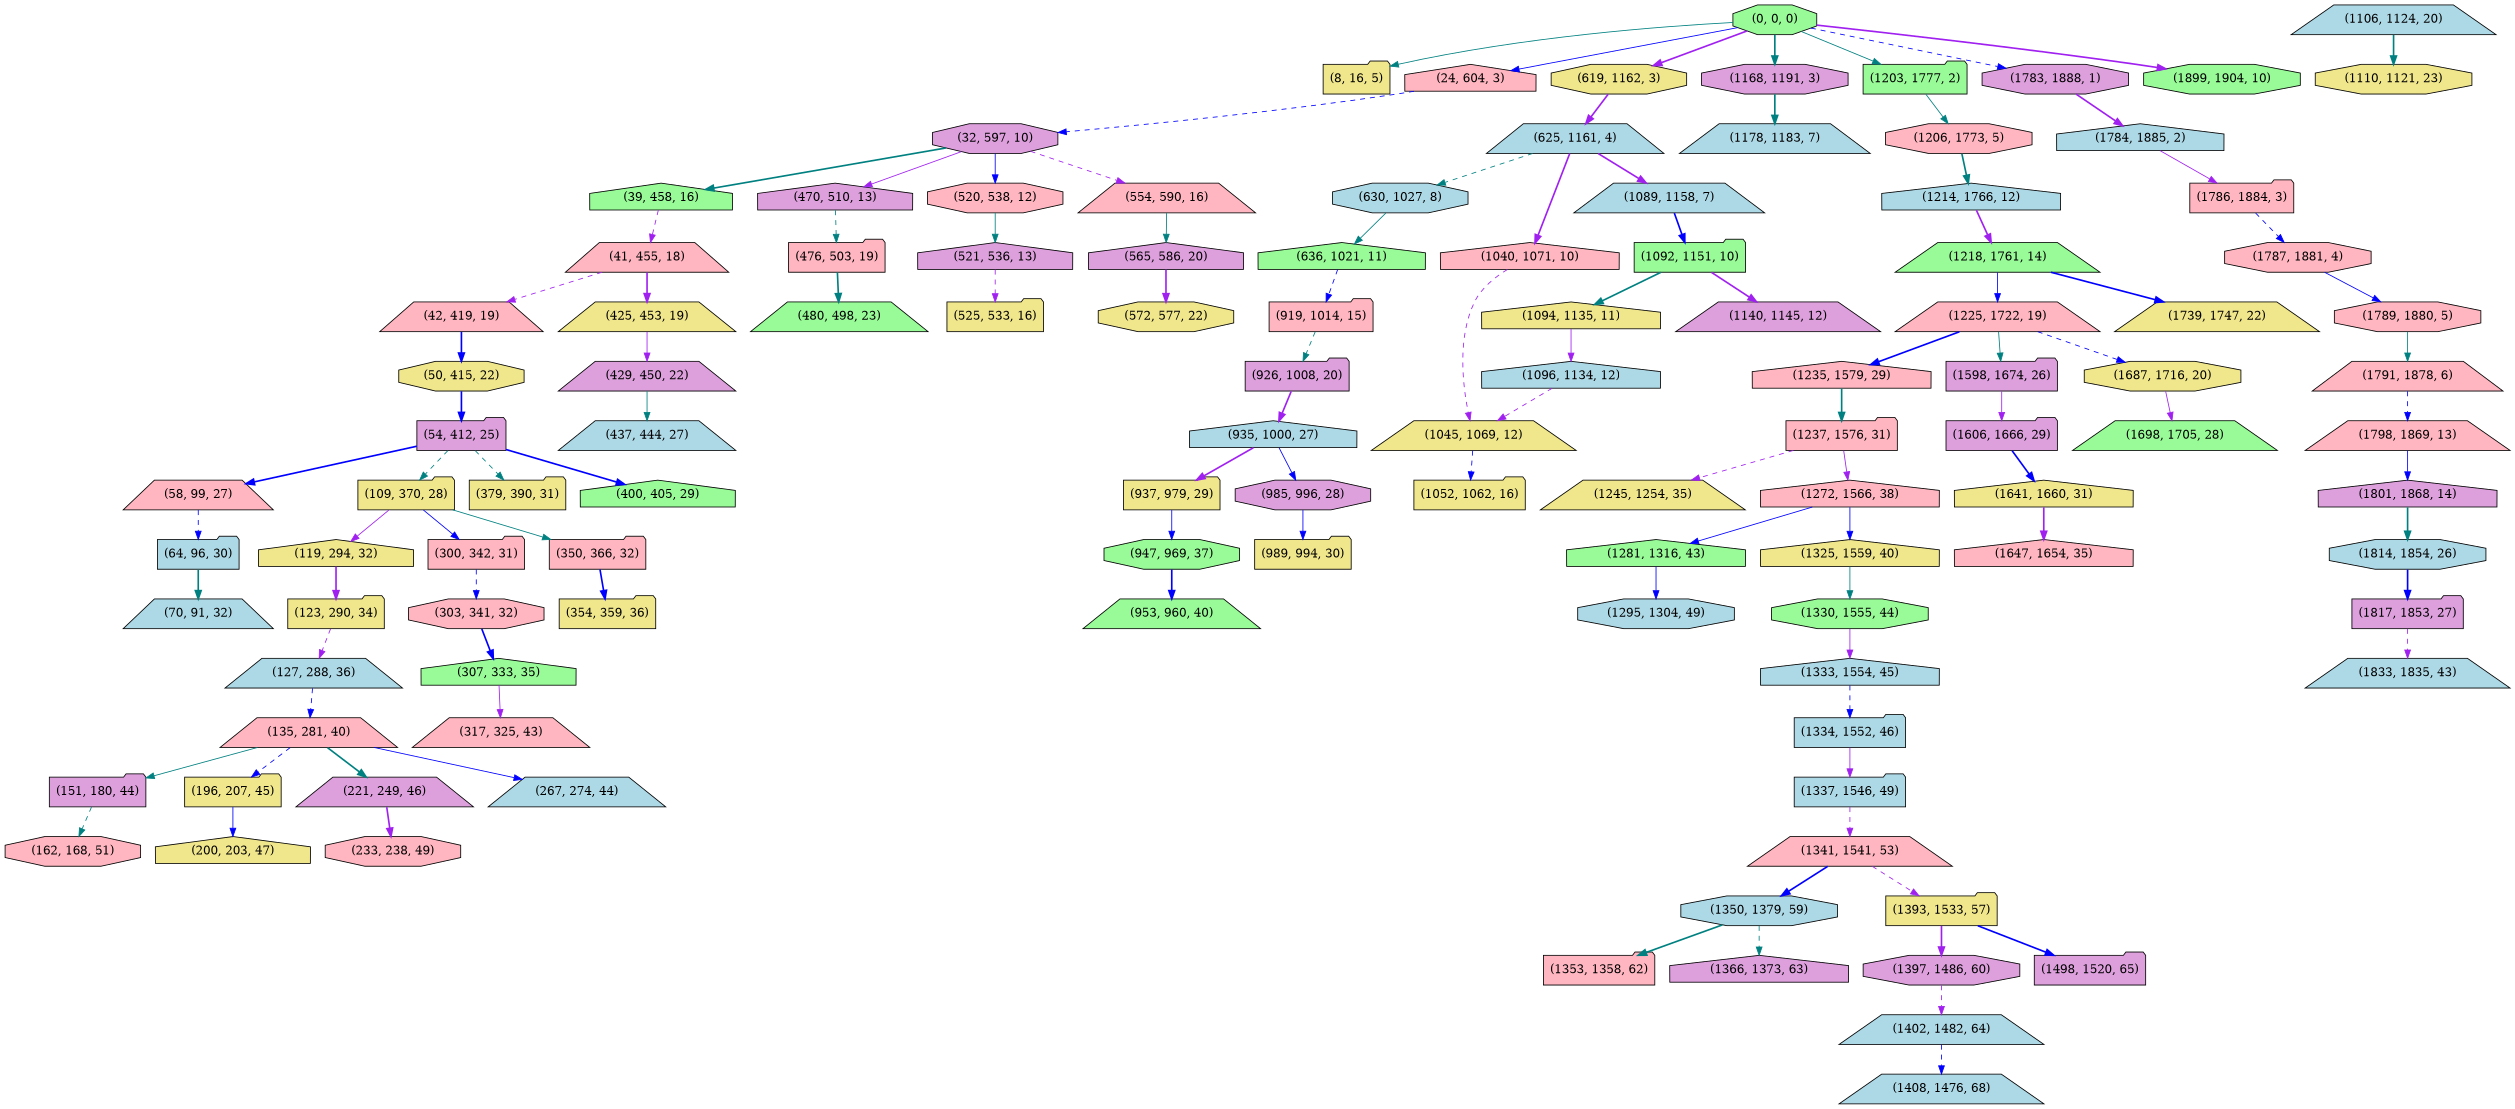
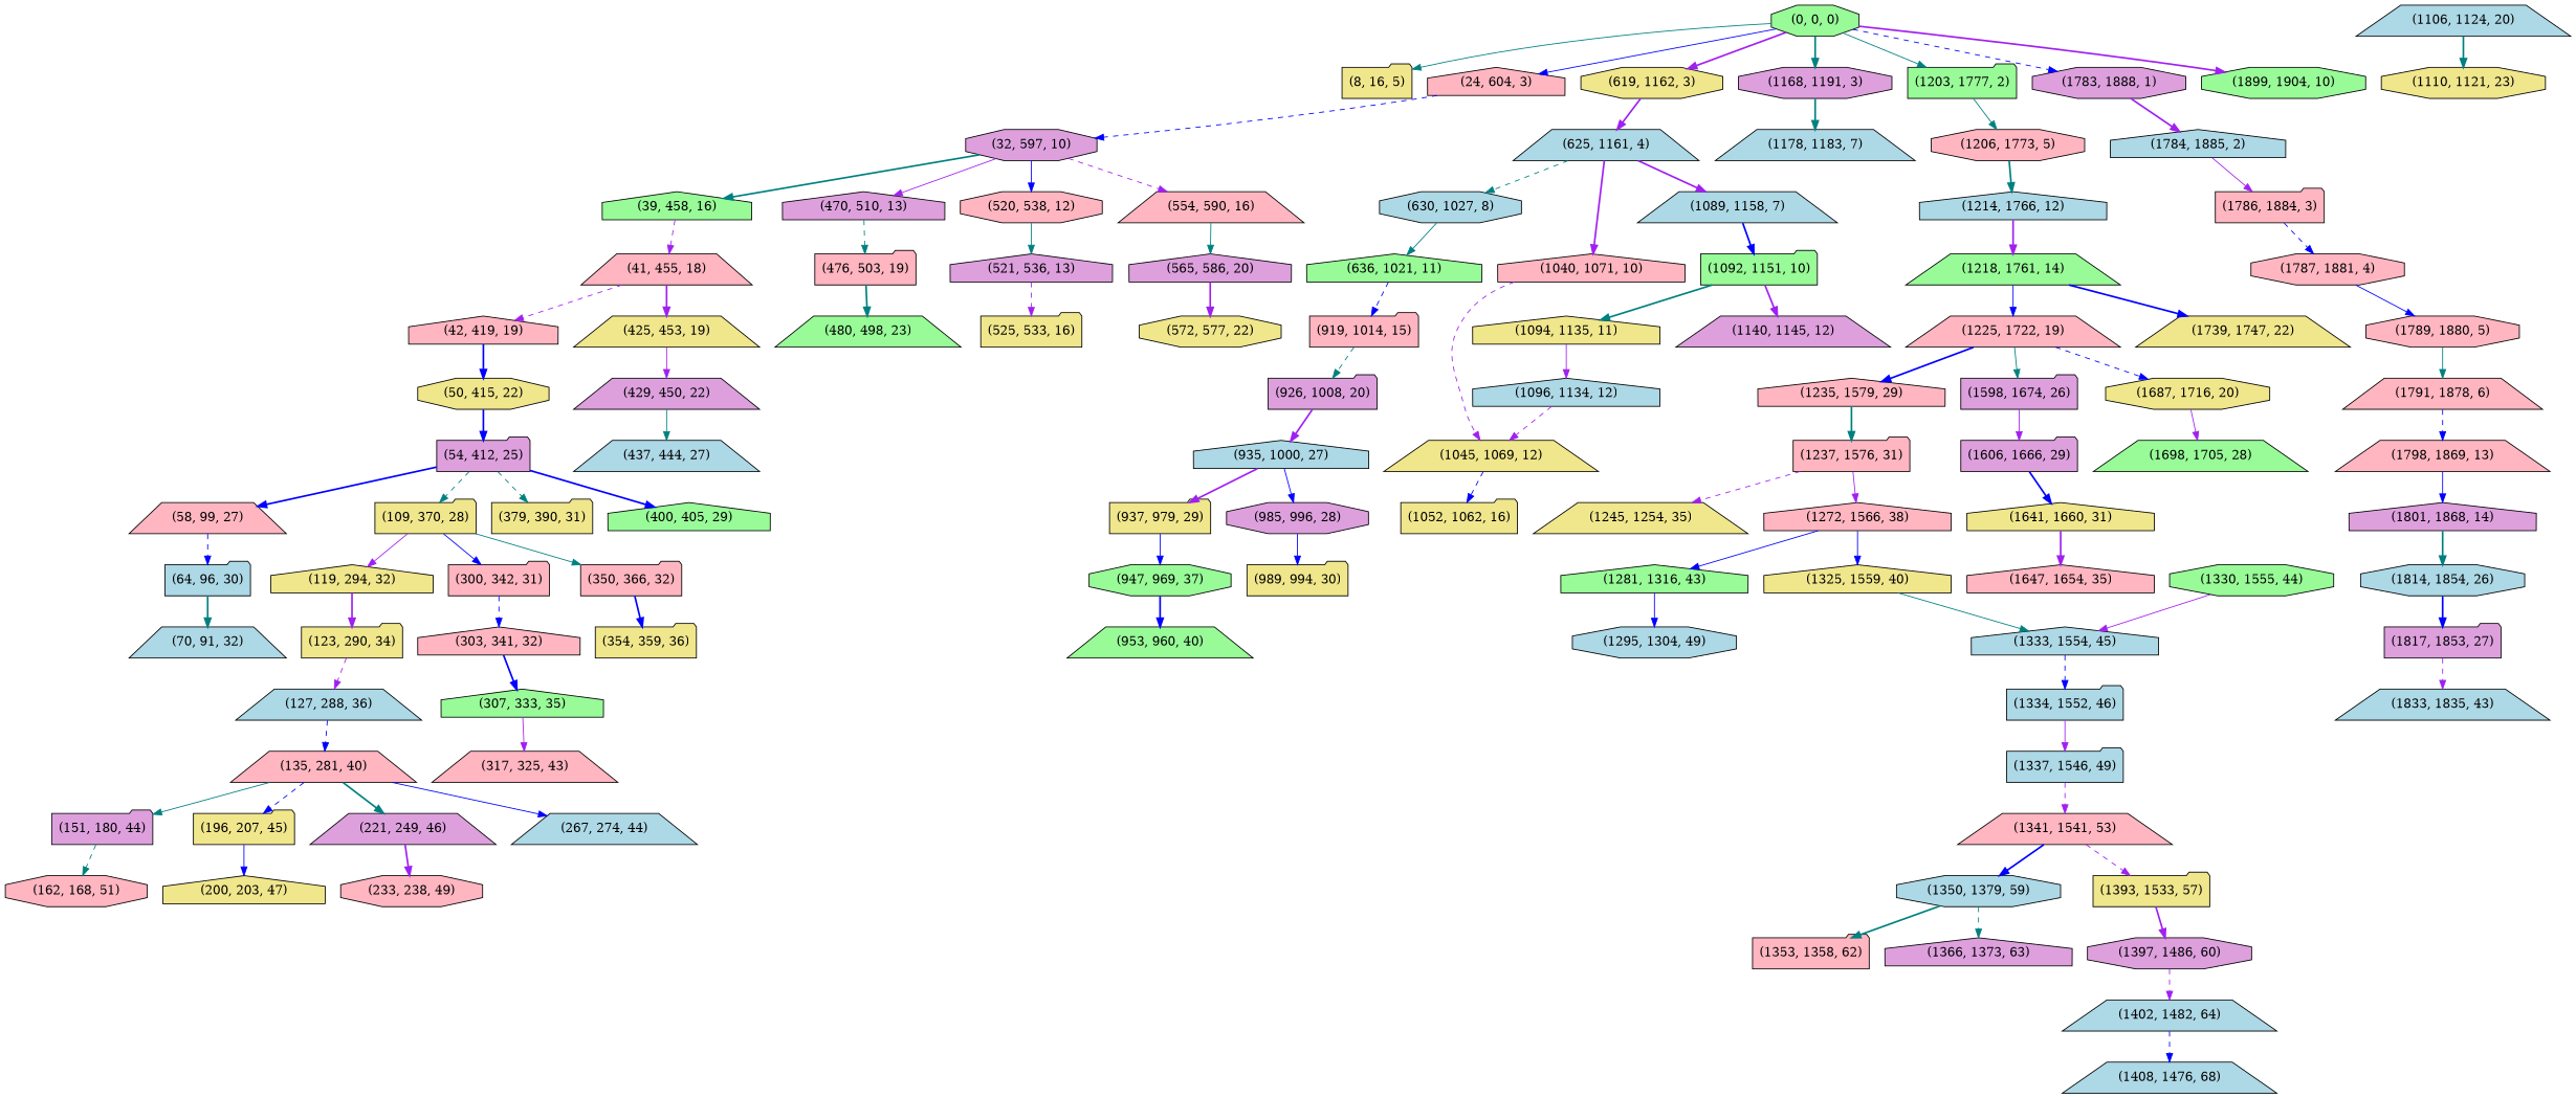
  digraph {
    node [fillcolor=lightpink shape=trapezium style=filled]
    edge [color=blue style=bold]
    "(0, 0, 0)" [fillcolor=palegreen shape=octagon]
    "(8, 16, 5)" [fillcolor=khaki shape=folder]
    "(24, 604, 3)" [shape=house]
    "(619, 1162, 3)" [fillcolor=khaki shape=octagon]
    "(1168, 1191, 3)" [fillcolor=plum shape=octagon]
    "(1203, 1777, 2)" [fillcolor=palegreen shape=folder]
    "(1783, 1888, 1)" [fillcolor=plum shape=octagon]
    "(1899, 1904, 10)" [fillcolor=palegreen shape=octagon]
    "(32, 597, 10)" [fillcolor=plum shape=octagon]
    "(625, 1161, 4)" [fillcolor=lightblue]
    "(1178, 1183, 7)" [fillcolor=lightblue]
    "(1206, 1773, 5)" [shape=octagon]
    "(1784, 1885, 2)" [fillcolor=lightblue shape=house]
    "(39, 458, 16)" [fillcolor=palegreen shape=house]
    "(470, 510, 13)" [fillcolor=plum shape=house]
    "(520, 538, 12)" [shape=octagon]
    "(554, 590, 16)"
    "(41, 455, 18)"
    "(476, 503, 19)" [shape=folder]
    "(521, 536, 13)" [fillcolor=plum shape=house]
    "(565, 586, 20)" [fillcolor=plum shape=house]
-   "(42, 419, 19)"
+   "(42, 419, 19)" [shape=house]
    "(425, 453, 19)" [fillcolor=khaki]
    "(50, 415, 22)" [fillcolor=khaki shape=octagon]
    "(429, 450, 22)" [fillcolor=plum]
    "(54, 412, 25)" [fillcolor=plum shape=folder]
    "(58, 99, 27)"
    "(109, 370, 28)" [fillcolor=khaki shape=folder]
    "(379, 390, 31)" [fillcolor=khaki shape=folder]
    "(400, 405, 29)" [fillcolor=palegreen shape=house]
    "(64, 96, 30)" [fillcolor=lightblue shape=folder]
    "(119, 294, 32)" [fillcolor=khaki shape=house]
    "(300, 342, 31)" [shape=folder]
    "(350, 366, 32)" [shape=folder]
    "(70, 91, 32)" [fillcolor=lightblue]
    "(123, 290, 34)" [fillcolor=khaki shape=folder]
-   "(303, 341, 32)" [shape=octagon]
+   "(303, 341, 32)" [shape=house]
    "(354, 359, 36)" [fillcolor=khaki shape=folder]
    "(127, 288, 36)" [fillcolor=lightblue]
    "(135, 281, 40)"
    "(151, 180, 44)" [fillcolor=plum shape=folder]
    "(196, 207, 45)" [fillcolor=khaki shape=folder]
    "(221, 249, 46)" [fillcolor=plum]
    "(267, 274, 44)" [fillcolor=lightblue]
    "(162, 168, 51)" [shape=octagon]
    "(200, 203, 47)" [fillcolor=khaki shape=house]
    "(233, 238, 49)" [shape=octagon]
    "(307, 333, 35)" [fillcolor=palegreen shape=house]
    "(317, 325, 43)"
    "(437, 444, 27)" [fillcolor=lightblue]
    "(480, 498, 23)" [fillcolor=palegreen]
    "(525, 533, 16)" [fillcolor=khaki shape=folder]
    "(572, 577, 22)" [fillcolor=khaki shape=octagon]
    "(630, 1027, 8)" [fillcolor=lightblue shape=octagon]
    "(1040, 1071, 10)" [shape=house]
    "(1089, 1158, 7)" [fillcolor=lightblue]
    "(636, 1021, 11)" [fillcolor=palegreen shape=house]
    "(1045, 1069, 12)" [fillcolor=khaki]
    "(1092, 1151, 10)" [fillcolor=palegreen shape=folder]
    "(919, 1014, 15)" [shape=folder]
    "(926, 1008, 20)" [fillcolor=plum shape=folder]
    "(935, 1000, 27)" [fillcolor=lightblue shape=house]
    "(937, 979, 29)" [fillcolor=khaki shape=folder]
    "(985, 996, 28)" [fillcolor=plum shape=octagon]
    "(947, 969, 37)" [fillcolor=palegreen shape=octagon]
    "(989, 994, 30)" [fillcolor=khaki shape=folder]
    "(953, 960, 40)" [fillcolor=palegreen]
    "(1052, 1062, 16)" [fillcolor=khaki shape=folder]
    "(1094, 1135, 11)" [fillcolor=khaki shape=house]
    "(1140, 1145, 12)" [fillcolor=plum]
    "(1096, 1134, 12)" [fillcolor=lightblue shape=house]
    "(1106, 1124, 20)" [fillcolor=lightblue]
    "(1110, 1121, 23)" [fillcolor=khaki shape=octagon]
    "(1214, 1766, 12)" [fillcolor=lightblue shape=house]
    "(1218, 1761, 14)" [fillcolor=palegreen]
    "(1225, 1722, 19)"
    "(1739, 1747, 22)" [fillcolor=khaki]
    "(1235, 1579, 29)" [shape=house]
    "(1598, 1674, 26)" [fillcolor=plum shape=folder]
    "(1687, 1716, 20)" [fillcolor=khaki shape=octagon]
    "(1237, 1576, 31)" [shape=folder]
    "(1606, 1666, 29)" [fillcolor=plum shape=folder]
    "(1698, 1705, 28)" [fillcolor=palegreen]
    "(1245, 1254, 35)" [fillcolor=khaki]
    "(1272, 1566, 38)" [shape=house]
    "(1281, 1316, 43)" [fillcolor=palegreen shape=house]
    "(1325, 1559, 40)" [fillcolor=khaki shape=house]
    "(1295, 1304, 49)" [fillcolor=lightblue shape=octagon]
    "(1330, 1555, 44)" [fillcolor=palegreen shape=octagon]
    "(1333, 1554, 45)" [fillcolor=lightblue shape=house]
    "(1334, 1552, 46)" [fillcolor=lightblue shape=folder]
    "(1337, 1546, 49)" [fillcolor=lightblue shape=folder]
    "(1341, 1541, 53)"
    "(1350, 1379, 59)" [fillcolor=lightblue shape=octagon]
    "(1393, 1533, 57)" [fillcolor=khaki shape=folder]
    "(1353, 1358, 62)" [shape=folder]
    "(1366, 1373, 63)" [fillcolor=plum shape=house]
    "(1397, 1486, 60)" [fillcolor=plum shape=octagon]
-   "(1498, 1520, 65)" [fillcolor=plum shape=folder]
    "(1402, 1482, 64)" [fillcolor=lightblue]
    "(1408, 1476, 68)" [fillcolor=lightblue]
    "(1641, 1660, 31)" [fillcolor=khaki shape=house]
    "(1647, 1654, 35)" [shape=house]
    "(1786, 1884, 3)" [shape=folder]
    "(1787, 1881, 4)" [shape=octagon]
    "(1789, 1880, 5)" [shape=octagon]
    "(1791, 1878, 6)"
    "(1798, 1869, 13)"
    "(1801, 1868, 14)" [fillcolor=plum shape=house]
    "(1814, 1854, 26)" [fillcolor=lightblue shape=octagon]
    "(1817, 1853, 27)" [fillcolor=plum shape=folder]
    "(1833, 1835, 43)" [fillcolor=lightblue]
    "(0, 0, 0)" -> "(8, 16, 5)" [color=teal style=solid]
    "(0, 0, 0)" -> "(24, 604, 3)" [style=solid]
    "(0, 0, 0)" -> "(619, 1162, 3)" [color=purple]
    "(0, 0, 0)" -> "(1168, 1191, 3)" [color=teal]
    "(0, 0, 0)" -> "(1203, 1777, 2)" [color=teal style=solid]
    "(0, 0, 0)" -> "(1783, 1888, 1)" [style=dashed]
    "(0, 0, 0)" -> "(1899, 1904, 10)" [color=purple]
    "(24, 604, 3)" -> "(32, 597, 10)" [style=dashed]
    "(619, 1162, 3)" -> "(625, 1161, 4)" [color=purple]
    "(1168, 1191, 3)" -> "(1178, 1183, 7)" [color=teal]
    "(1203, 1777, 2)" -> "(1206, 1773, 5)" [color=teal style=solid]
    "(1783, 1888, 1)" -> "(1784, 1885, 2)" [color=purple]
    "(32, 597, 10)" -> "(39, 458, 16)" [color=teal]
    "(32, 597, 10)" -> "(470, 510, 13)" [color=purple style=solid]
    "(32, 597, 10)" -> "(520, 538, 12)" [style=solid]
    "(32, 597, 10)" -> "(554, 590, 16)" [color=purple style=dashed]
    "(625, 1161, 4)" -> "(630, 1027, 8)" [color=teal style=dashed]
    "(625, 1161, 4)" -> "(1040, 1071, 10)" [color=purple]
    "(625, 1161, 4)" -> "(1089, 1158, 7)" [color=purple]
    "(1206, 1773, 5)" -> "(1214, 1766, 12)" [color=teal]
    "(1784, 1885, 2)" -> "(1786, 1884, 3)" [color=purple style=solid]
    "(39, 458, 16)" -> "(41, 455, 18)" [color=purple style=dashed]
    "(470, 510, 13)" -> "(476, 503, 19)" [color=teal style=dashed]
    "(520, 538, 12)" -> "(521, 536, 13)" [color=teal style=solid]
    "(554, 590, 16)" -> "(565, 586, 20)" [color=teal style=solid]
    "(41, 455, 18)" -> "(42, 419, 19)" [color=purple style=dashed]
    "(41, 455, 18)" -> "(425, 453, 19)" [color=purple]
    "(476, 503, 19)" -> "(480, 498, 23)" [color=teal]
    "(521, 536, 13)" -> "(525, 533, 16)" [color=purple style=dashed]
    "(565, 586, 20)" -> "(572, 577, 22)" [color=purple]
    "(42, 419, 19)" -> "(50, 415, 22)"
    "(425, 453, 19)" -> "(429, 450, 22)" [color=purple style=solid]
    "(50, 415, 22)" -> "(54, 412, 25)"
    "(429, 450, 22)" -> "(437, 444, 27)" [color=teal style=solid]
    "(54, 412, 25)" -> "(58, 99, 27)"
    "(54, 412, 25)" -> "(109, 370, 28)" [color=teal style=dashed]
    "(54, 412, 25)" -> "(379, 390, 31)" [color=teal style=dashed]
    "(54, 412, 25)" -> "(400, 405, 29)"
    "(58, 99, 27)" -> "(64, 96, 30)" [style=dashed]
    "(109, 370, 28)" -> "(119, 294, 32)" [color=purple style=solid]
    "(109, 370, 28)" -> "(300, 342, 31)" [style=solid]
    "(109, 370, 28)" -> "(350, 366, 32)" [color=teal style=solid]
    "(64, 96, 30)" -> "(70, 91, 32)" [color=teal]
    "(119, 294, 32)" -> "(123, 290, 34)" [color=purple]
    "(300, 342, 31)" -> "(303, 341, 32)" [style=dashed]
    "(350, 366, 32)" -> "(354, 359, 36)"
    "(123, 290, 34)" -> "(127, 288, 36)" [color=purple style=dashed]
    "(303, 341, 32)" -> "(307, 333, 35)"
    "(127, 288, 36)" -> "(135, 281, 40)" [style=dashed]
    "(135, 281, 40)" -> "(151, 180, 44)" [color=teal style=solid]
    "(135, 281, 40)" -> "(196, 207, 45)" [style=dashed]
    "(135, 281, 40)" -> "(221, 249, 46)" [color=teal]
    "(135, 281, 40)" -> "(267, 274, 44)" [style=solid]
    "(151, 180, 44)" -> "(162, 168, 51)" [color=teal style=dashed]
    "(196, 207, 45)" -> "(200, 203, 47)" [style=solid]
    "(221, 249, 46)" -> "(233, 238, 49)" [color=purple]
    "(307, 333, 35)" -> "(317, 325, 43)" [color=purple style=solid]
    "(630, 1027, 8)" -> "(636, 1021, 11)" [color=teal style=solid]
    "(1040, 1071, 10)" -> "(1045, 1069, 12)" [color=purple style=dashed]
    "(1089, 1158, 7)" -> "(1092, 1151, 10)"
    "(636, 1021, 11)" -> "(919, 1014, 15)" [style=dashed]
    "(1045, 1069, 12)" -> "(1052, 1062, 16)" [style=dashed]
    "(1092, 1151, 10)" -> "(1094, 1135, 11)" [color=teal]
    "(1092, 1151, 10)" -> "(1140, 1145, 12)" [color=purple]
    "(919, 1014, 15)" -> "(926, 1008, 20)" [color=teal style=dashed]
    "(926, 1008, 20)" -> "(935, 1000, 27)" [color=purple]
    "(935, 1000, 27)" -> "(937, 979, 29)" [color=purple]
    "(935, 1000, 27)" -> "(985, 996, 28)" [style=solid]
    "(937, 979, 29)" -> "(947, 969, 37)" [style=solid]
    "(985, 996, 28)" -> "(989, 994, 30)" [style=solid]
    "(947, 969, 37)" -> "(953, 960, 40)"
    "(1094, 1135, 11)" -> "(1096, 1134, 12)" [color=purple style=solid]
    "(1096, 1134, 12)" -> "(1045, 1069, 12)" [color=purple style=dashed]
    "(1106, 1124, 20)" -> "(1110, 1121, 23)" [color=teal]
    "(1214, 1766, 12)" -> "(1218, 1761, 14)" [color=purple]
    "(1218, 1761, 14)" -> "(1225, 1722, 19)" [style=solid]
    "(1218, 1761, 14)" -> "(1739, 1747, 22)"
    "(1225, 1722, 19)" -> "(1235, 1579, 29)"
    "(1225, 1722, 19)" -> "(1598, 1674, 26)" [color=teal style=solid]
    "(1225, 1722, 19)" -> "(1687, 1716, 20)" [style=dashed]
    "(1235, 1579, 29)" -> "(1237, 1576, 31)" [color=teal]
    "(1598, 1674, 26)" -> "(1606, 1666, 29)" [color=purple style=solid]
    "(1687, 1716, 20)" -> "(1698, 1705, 28)" [color=purple style=solid]
    "(1237, 1576, 31)" -> "(1245, 1254, 35)" [color=purple style=dashed]
    "(1237, 1576, 31)" -> "(1272, 1566, 38)" [color=purple style=solid]
    "(1606, 1666, 29)" -> "(1641, 1660, 31)"
    "(1272, 1566, 38)" -> "(1281, 1316, 43)" [style=solid]
    "(1272, 1566, 38)" -> "(1325, 1559, 40)" [style=solid]
    "(1281, 1316, 43)" -> "(1295, 1304, 49)" [style=solid]
-   "(1325, 1559, 40)" -> "(1330, 1555, 44)" [color=teal style=solid]
+   "(1325, 1559, 40)" -> "(1333, 1554, 45)" [color=teal style=solid]
    "(1330, 1555, 44)" -> "(1333, 1554, 45)" [color=purple style=solid]
    "(1333, 1554, 45)" -> "(1334, 1552, 46)" [style=dashed]
    "(1334, 1552, 46)" -> "(1337, 1546, 49)" [color=purple style=solid]
    "(1337, 1546, 49)" -> "(1341, 1541, 53)" [color=purple style=dashed]
    "(1341, 1541, 53)" -> "(1350, 1379, 59)"
    "(1341, 1541, 53)" -> "(1393, 1533, 57)" [color=purple style=dashed]
    "(1350, 1379, 59)" -> "(1353, 1358, 62)" [color=teal]
    "(1350, 1379, 59)" -> "(1366, 1373, 63)" [color=teal style=dashed]
    "(1393, 1533, 57)" -> "(1397, 1486, 60)" [color=purple]
-   "(1393, 1533, 57)" -> "(1498, 1520, 65)"
    "(1397, 1486, 60)" -> "(1402, 1482, 64)" [color=purple style=dashed]
    "(1402, 1482, 64)" -> "(1408, 1476, 68)" [style=dashed]
    "(1641, 1660, 31)" -> "(1647, 1654, 35)" [color=purple]
    "(1786, 1884, 3)" -> "(1787, 1881, 4)" [style=dashed]
    "(1787, 1881, 4)" -> "(1789, 1880, 5)" [style=solid]
    "(1789, 1880, 5)" -> "(1791, 1878, 6)" [color=teal style=solid]
    "(1791, 1878, 6)" -> "(1798, 1869, 13)" [style=dashed]
    "(1798, 1869, 13)" -> "(1801, 1868, 14)" [style=solid]
    "(1801, 1868, 14)" -> "(1814, 1854, 26)" [color=teal]
    "(1814, 1854, 26)" -> "(1817, 1853, 27)"
    "(1817, 1853, 27)" -> "(1833, 1835, 43)" [color=purple style=dashed]
  }
